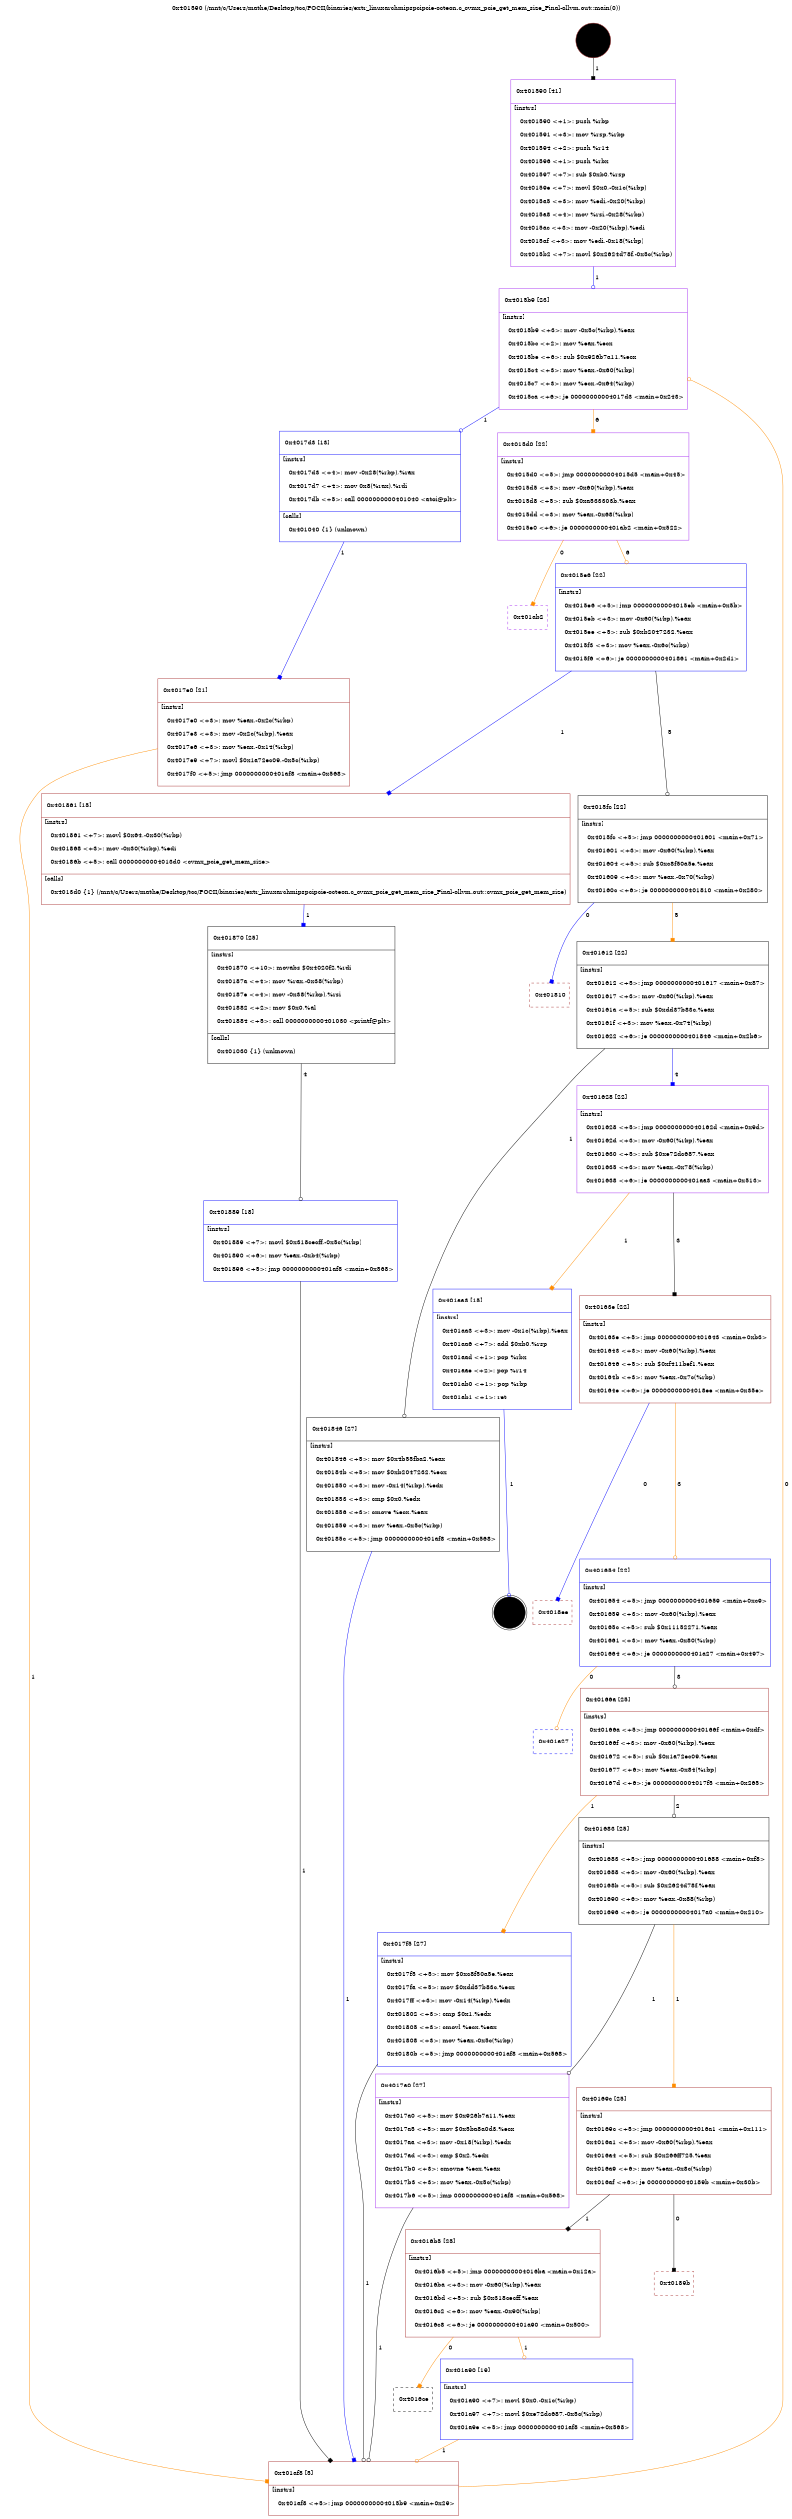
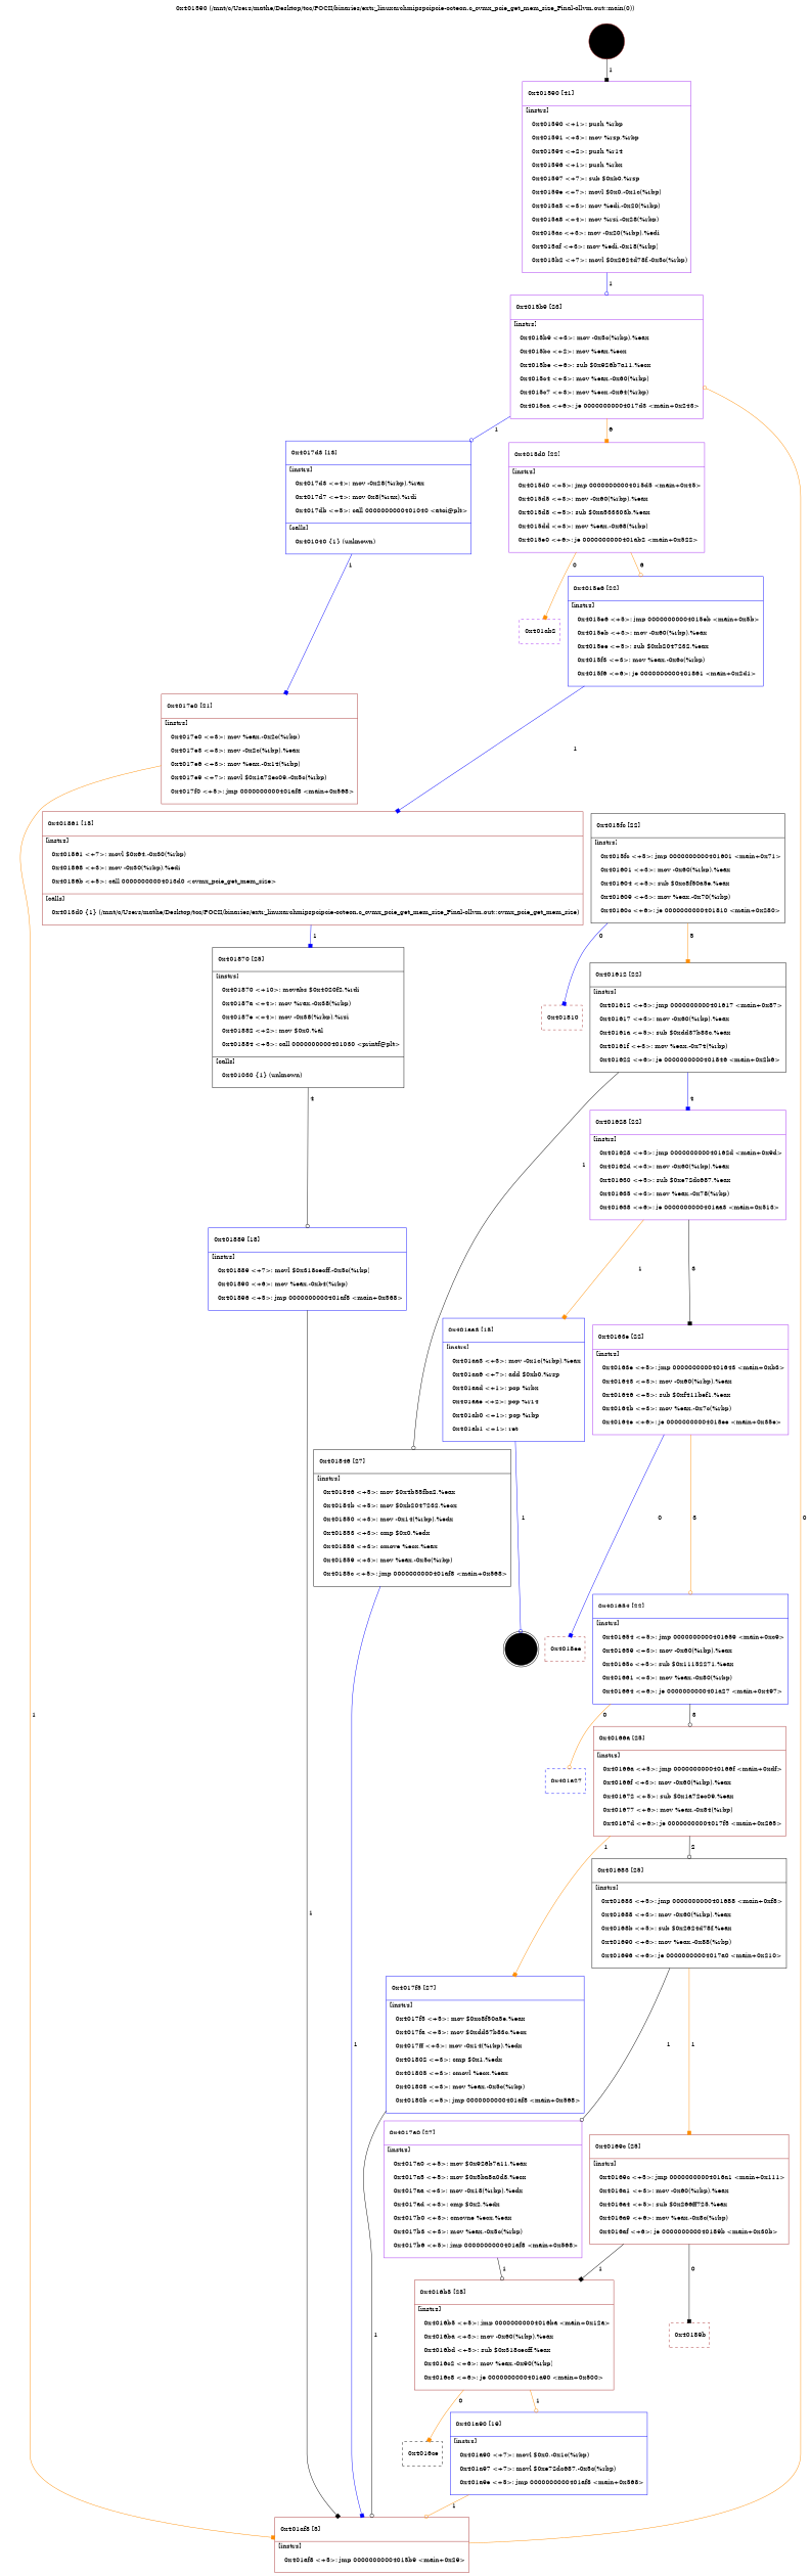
  digraph {
    label="0x401590 (/mnt/c/Users/mathe/Desktop/tcc/POCII/binaries/extr_linuxarchmipspcipcie-octeon.c_cvmx_pcie_get_mem_size_Final-ollvm.out::main(0))"
    labelloc=t
    node [color=brown shape=record]
    edge [arrowhead=box color=darkorange]
    Entry [fillcolor=black height=0.3 shape=circle style=filled width=0.3]
    n2 [color=purple label="{\n     0x401590 [41]\l\n     | [instrs]\l\n     &nbsp;&nbsp;0x401590 \<+1\>: push %rbp\l\n     &nbsp;&nbsp;0x401591 \<+3\>: mov %rsp,%rbp\l\n     &nbsp;&nbsp;0x401594 \<+2\>: push %r14\l\n     &nbsp;&nbsp;0x401596 \<+1\>: push %rbx\l\n     &nbsp;&nbsp;0x401597 \<+7\>: sub $0xb0,%rsp\l\n     &nbsp;&nbsp;0x40159e \<+7\>: movl $0x0,-0x1c(%rbp)\l\n     &nbsp;&nbsp;0x4015a5 \<+3\>: mov %edi,-0x20(%rbp)\l\n     &nbsp;&nbsp;0x4015a8 \<+4\>: mov %rsi,-0x28(%rbp)\l\n     &nbsp;&nbsp;0x4015ac \<+3\>: mov -0x20(%rbp),%edi\l\n     &nbsp;&nbsp;0x4015af \<+3\>: mov %edi,-0x18(%rbp)\l\n     &nbsp;&nbsp;0x4015b2 \<+7\>: movl $0x2624d78f,-0x5c(%rbp)\l\n  }"]
    n3 [color=purple label="{\n     0x4015b9 [23]\l\n     | [instrs]\l\n     &nbsp;&nbsp;0x4015b9 \<+3\>: mov -0x5c(%rbp),%eax\l\n     &nbsp;&nbsp;0x4015bc \<+2\>: mov %eax,%ecx\l\n     &nbsp;&nbsp;0x4015be \<+6\>: sub $0x926b7a11,%ecx\l\n     &nbsp;&nbsp;0x4015c4 \<+3\>: mov %eax,-0x60(%rbp)\l\n     &nbsp;&nbsp;0x4015c7 \<+3\>: mov %ecx,-0x64(%rbp)\l\n     &nbsp;&nbsp;0x4015ca \<+6\>: je 00000000004017d3 \<main+0x243\>\l\n  }"]
    n4 [color=blue label="{\n     0x4017d3 [13]\l\n     | [instrs]\l\n     &nbsp;&nbsp;0x4017d3 \<+4\>: mov -0x28(%rbp),%rax\l\n     &nbsp;&nbsp;0x4017d7 \<+4\>: mov 0x8(%rax),%rdi\l\n     &nbsp;&nbsp;0x4017db \<+5\>: call 0000000000401040 \<atoi@plt\>\l\n     | [calls]\l\n     &nbsp;&nbsp;0x401040 \{1\} (unknown)\l\n  }"]
    n5 [color=purple label="{\n     0x4015d0 [22]\l\n     | [instrs]\l\n     &nbsp;&nbsp;0x4015d0 \<+5\>: jmp 00000000004015d5 \<main+0x45\>\l\n     &nbsp;&nbsp;0x4015d5 \<+3\>: mov -0x60(%rbp),%eax\l\n     &nbsp;&nbsp;0x4015d8 \<+5\>: sub $0xa533303b,%eax\l\n     &nbsp;&nbsp;0x4015dd \<+3\>: mov %eax,-0x68(%rbp)\l\n     &nbsp;&nbsp;0x4015e0 \<+6\>: je 0000000000401ab2 \<main+0x522\>\l\n  }"]
    n6 [label="{\n     0x4017e0 [21]\l\n     | [instrs]\l\n     &nbsp;&nbsp;0x4017e0 \<+3\>: mov %eax,-0x2c(%rbp)\l\n     &nbsp;&nbsp;0x4017e3 \<+3\>: mov -0x2c(%rbp),%eax\l\n     &nbsp;&nbsp;0x4017e6 \<+3\>: mov %eax,-0x14(%rbp)\l\n     &nbsp;&nbsp;0x4017e9 \<+7\>: movl $0x1a72ec09,-0x5c(%rbp)\l\n     &nbsp;&nbsp;0x4017f0 \<+5\>: jmp 0000000000401af8 \<main+0x568\>\l\n  }"]
    n7 [color=purple label="{\n     0x401ab2\l\n  }" style=dashed]
    n8 [color=blue label="{\n     0x4015e6 [22]\l\n     | [instrs]\l\n     &nbsp;&nbsp;0x4015e6 \<+5\>: jmp 00000000004015eb \<main+0x5b\>\l\n     &nbsp;&nbsp;0x4015eb \<+3\>: mov -0x60(%rbp),%eax\l\n     &nbsp;&nbsp;0x4015ee \<+5\>: sub $0xb2047232,%eax\l\n     &nbsp;&nbsp;0x4015f3 \<+3\>: mov %eax,-0x6c(%rbp)\l\n     &nbsp;&nbsp;0x4015f6 \<+6\>: je 0000000000401861 \<main+0x2d1\>\l\n  }"]
    n9 [label="{\n     0x401af8 [5]\l\n     | [instrs]\l\n     &nbsp;&nbsp;0x401af8 \<+5\>: jmp 00000000004015b9 \<main+0x29\>\l\n  }"]
    n10 [label="{\n     0x401861 [15]\l\n     | [instrs]\l\n     &nbsp;&nbsp;0x401861 \<+7\>: movl $0x64,-0x30(%rbp)\l\n     &nbsp;&nbsp;0x401868 \<+3\>: mov -0x30(%rbp),%edi\l\n     &nbsp;&nbsp;0x40186b \<+5\>: call 00000000004013d0 \<cvmx_pcie_get_mem_size\>\l\n     | [calls]\l\n     &nbsp;&nbsp;0x4013d0 \{1\} (/mnt/c/Users/mathe/Desktop/tcc/POCII/binaries/extr_linuxarchmipspcipcie-octeon.c_cvmx_pcie_get_mem_size_Final-ollvm.out::cvmx_pcie_get_mem_size)\l\n  }"]
    n11 [color=black label="{\n     0x4015fc [22]\l\n     | [instrs]\l\n     &nbsp;&nbsp;0x4015fc \<+5\>: jmp 0000000000401601 \<main+0x71\>\l\n     &nbsp;&nbsp;0x401601 \<+3\>: mov -0x60(%rbp),%eax\l\n     &nbsp;&nbsp;0x401604 \<+5\>: sub $0xc8f50a5e,%eax\l\n     &nbsp;&nbsp;0x401609 \<+3\>: mov %eax,-0x70(%rbp)\l\n     &nbsp;&nbsp;0x40160c \<+6\>: je 0000000000401810 \<main+0x280\>\l\n  }"]
    Exit [color=black fillcolor=black height=0.3 peripheries=2 shape=circle style=filled width=0.3]
    n13 [color=black label="{\n     0x401870 [25]\l\n     | [instrs]\l\n     &nbsp;&nbsp;0x401870 \<+10\>: movabs $0x4020f2,%rdi\l\n     &nbsp;&nbsp;0x40187a \<+4\>: mov %rax,-0x38(%rbp)\l\n     &nbsp;&nbsp;0x40187e \<+4\>: mov -0x38(%rbp),%rsi\l\n     &nbsp;&nbsp;0x401882 \<+2\>: mov $0x0,%al\l\n     &nbsp;&nbsp;0x401884 \<+5\>: call 0000000000401030 \<printf@plt\>\l\n     | [calls]\l\n     &nbsp;&nbsp;0x401030 \{1\} (unknown)\l\n  }"]
    n14 [label="{\n     0x401810\l\n  }" style=dashed]
    n15 [color=black label="{\n     0x401612 [22]\l\n     | [instrs]\l\n     &nbsp;&nbsp;0x401612 \<+5\>: jmp 0000000000401617 \<main+0x87\>\l\n     &nbsp;&nbsp;0x401617 \<+3\>: mov -0x60(%rbp),%eax\l\n     &nbsp;&nbsp;0x40161a \<+5\>: sub $0xdd37b83c,%eax\l\n     &nbsp;&nbsp;0x40161f \<+3\>: mov %eax,-0x74(%rbp)\l\n     &nbsp;&nbsp;0x401622 \<+6\>: je 0000000000401846 \<main+0x2b6\>\l\n  }"]
    n16 [color=black label="{\n     0x4016ce\l\n  }" style=dashed]
    n17 [color=blue label="{\n     0x401889 [18]\l\n     | [instrs]\l\n     &nbsp;&nbsp;0x401889 \<+7\>: movl $0x318cecff,-0x5c(%rbp)\l\n     &nbsp;&nbsp;0x401890 \<+6\>: mov %eax,-0xb4(%rbp)\l\n     &nbsp;&nbsp;0x401896 \<+5\>: jmp 0000000000401af8 \<main+0x568\>\l\n  }"]
    n18 [color=black label="{\n     0x401846 [27]\l\n     | [instrs]\l\n     &nbsp;&nbsp;0x401846 \<+5\>: mov $0x4b55fba2,%eax\l\n     &nbsp;&nbsp;0x40184b \<+5\>: mov $0xb2047232,%ecx\l\n     &nbsp;&nbsp;0x401850 \<+3\>: mov -0x14(%rbp),%edx\l\n     &nbsp;&nbsp;0x401853 \<+3\>: cmp $0x0,%edx\l\n     &nbsp;&nbsp;0x401856 \<+3\>: cmove %ecx,%eax\l\n     &nbsp;&nbsp;0x401859 \<+3\>: mov %eax,-0x5c(%rbp)\l\n     &nbsp;&nbsp;0x40185c \<+5\>: jmp 0000000000401af8 \<main+0x568\>\l\n  }"]
    n19 [color=purple label="{\n     0x401628 [22]\l\n     | [instrs]\l\n     &nbsp;&nbsp;0x401628 \<+5\>: jmp 000000000040162d \<main+0x9d\>\l\n     &nbsp;&nbsp;0x40162d \<+3\>: mov -0x60(%rbp),%eax\l\n     &nbsp;&nbsp;0x401630 \<+5\>: sub $0xe72dc687,%eax\l\n     &nbsp;&nbsp;0x401635 \<+3\>: mov %eax,-0x78(%rbp)\l\n     &nbsp;&nbsp;0x401638 \<+6\>: je 0000000000401aa3 \<main+0x513\>\l\n  }"]
    n20 [color=blue label="{\n     0x401a90 [19]\l\n     | [instrs]\l\n     &nbsp;&nbsp;0x401a90 \<+7\>: movl $0x0,-0x1c(%rbp)\l\n     &nbsp;&nbsp;0x401a97 \<+7\>: movl $0xe72dc687,-0x5c(%rbp)\l\n     &nbsp;&nbsp;0x401a9e \<+5\>: jmp 0000000000401af8 \<main+0x568\>\l\n  }"]
    n21 [color=blue label="{\n     0x401aa3 [15]\l\n     | [instrs]\l\n     &nbsp;&nbsp;0x401aa3 \<+3\>: mov -0x1c(%rbp),%eax\l\n     &nbsp;&nbsp;0x401aa6 \<+7\>: add $0xb0,%rsp\l\n     &nbsp;&nbsp;0x401aad \<+1\>: pop %rbx\l\n     &nbsp;&nbsp;0x401aae \<+2\>: pop %r14\l\n     &nbsp;&nbsp;0x401ab0 \<+1\>: pop %rbp\l\n     &nbsp;&nbsp;0x401ab1 \<+1\>: ret\l\n  }"]
-   n22 [label="{\n     0x40163e [22]\l\n     | [instrs]\l\n     &nbsp;&nbsp;0x40163e \<+5\>: jmp 0000000000401643 \<main+0xb3\>\l\n     &nbsp;&nbsp;0x401643 \<+3\>: mov -0x60(%rbp),%eax\l\n     &nbsp;&nbsp;0x401646 \<+5\>: sub $0xf411bef1,%eax\l\n     &nbsp;&nbsp;0x40164b \<+3\>: mov %eax,-0x7c(%rbp)\l\n     &nbsp;&nbsp;0x40164e \<+6\>: je 00000000004018ee \<main+0x35e\>\l\n  }"]
+   n22 [color=purple label="{\n     0x40163e [22]\l\n     | [instrs]\l\n     &nbsp;&nbsp;0x40163e \<+5\>: jmp 0000000000401643 \<main+0xb3\>\l\n     &nbsp;&nbsp;0x401643 \<+3\>: mov -0x60(%rbp),%eax\l\n     &nbsp;&nbsp;0x401646 \<+5\>: sub $0xf411bef1,%eax\l\n     &nbsp;&nbsp;0x40164b \<+3\>: mov %eax,-0x7c(%rbp)\l\n     &nbsp;&nbsp;0x40164e \<+6\>: je 00000000004018ee \<main+0x35e\>\l\n  }"]
    n23 [label="{\n     0x4016b5 [25]\l\n     | [instrs]\l\n     &nbsp;&nbsp;0x4016b5 \<+5\>: jmp 00000000004016ba \<main+0x12a\>\l\n     &nbsp;&nbsp;0x4016ba \<+3\>: mov -0x60(%rbp),%eax\l\n     &nbsp;&nbsp;0x4016bd \<+5\>: sub $0x318cecff,%eax\l\n     &nbsp;&nbsp;0x4016c2 \<+6\>: mov %eax,-0x90(%rbp)\l\n     &nbsp;&nbsp;0x4016c8 \<+6\>: je 0000000000401a90 \<main+0x500\>\l\n  }"]
    n24 [label="{\n     0x4018ee\l\n  }" style=dashed]
    n25 [color=blue label="{\n     0x401654 [22]\l\n     | [instrs]\l\n     &nbsp;&nbsp;0x401654 \<+5\>: jmp 0000000000401659 \<main+0xc9\>\l\n     &nbsp;&nbsp;0x401659 \<+3\>: mov -0x60(%rbp),%eax\l\n     &nbsp;&nbsp;0x40165c \<+5\>: sub $0x11152271,%eax\l\n     &nbsp;&nbsp;0x401661 \<+3\>: mov %eax,-0x80(%rbp)\l\n     &nbsp;&nbsp;0x401664 \<+6\>: je 0000000000401a27 \<main+0x497\>\l\n  }"]
    n26 [label="{\n     0x40189b\l\n  }" style=dashed]
    n27 [color=blue label="{\n     0x401a27\l\n  }" style=dashed]
    n28 [label="{\n     0x40166a [25]\l\n     | [instrs]\l\n     &nbsp;&nbsp;0x40166a \<+5\>: jmp 000000000040166f \<main+0xdf\>\l\n     &nbsp;&nbsp;0x40166f \<+3\>: mov -0x60(%rbp),%eax\l\n     &nbsp;&nbsp;0x401672 \<+5\>: sub $0x1a72ec09,%eax\l\n     &nbsp;&nbsp;0x401677 \<+6\>: mov %eax,-0x84(%rbp)\l\n     &nbsp;&nbsp;0x40167d \<+6\>: je 00000000004017f5 \<main+0x265\>\l\n  }"]
    n29 [color=blue label="{\n     0x4017f5 [27]\l\n     | [instrs]\l\n     &nbsp;&nbsp;0x4017f5 \<+5\>: mov $0xc8f50a5e,%eax\l\n     &nbsp;&nbsp;0x4017fa \<+5\>: mov $0xdd37b83c,%ecx\l\n     &nbsp;&nbsp;0x4017ff \<+3\>: mov -0x14(%rbp),%edx\l\n     &nbsp;&nbsp;0x401802 \<+3\>: cmp $0x1,%edx\l\n     &nbsp;&nbsp;0x401805 \<+3\>: cmovl %ecx,%eax\l\n     &nbsp;&nbsp;0x401808 \<+3\>: mov %eax,-0x5c(%rbp)\l\n     &nbsp;&nbsp;0x40180b \<+5\>: jmp 0000000000401af8 \<main+0x568\>\l\n  }"]
    n30 [color=black label="{\n     0x401683 [25]\l\n     | [instrs]\l\n     &nbsp;&nbsp;0x401683 \<+5\>: jmp 0000000000401688 \<main+0xf8\>\l\n     &nbsp;&nbsp;0x401688 \<+3\>: mov -0x60(%rbp),%eax\l\n     &nbsp;&nbsp;0x40168b \<+5\>: sub $0x2624d78f,%eax\l\n     &nbsp;&nbsp;0x401690 \<+6\>: mov %eax,-0x88(%rbp)\l\n     &nbsp;&nbsp;0x401696 \<+6\>: je 00000000004017a0 \<main+0x210\>\l\n  }"]
    n31 [color=purple label="{\n     0x4017a0 [27]\l\n     | [instrs]\l\n     &nbsp;&nbsp;0x4017a0 \<+5\>: mov $0x926b7a11,%eax\l\n     &nbsp;&nbsp;0x4017a5 \<+5\>: mov $0x5ba8a0d3,%ecx\l\n     &nbsp;&nbsp;0x4017aa \<+3\>: mov -0x18(%rbp),%edx\l\n     &nbsp;&nbsp;0x4017ad \<+3\>: cmp $0x2,%edx\l\n     &nbsp;&nbsp;0x4017b0 \<+3\>: cmovne %ecx,%eax\l\n     &nbsp;&nbsp;0x4017b3 \<+3\>: mov %eax,-0x5c(%rbp)\l\n     &nbsp;&nbsp;0x4017b6 \<+5\>: jmp 0000000000401af8 \<main+0x568\>\l\n  }"]
    n32 [label="{\n     0x40169c [25]\l\n     | [instrs]\l\n     &nbsp;&nbsp;0x40169c \<+5\>: jmp 00000000004016a1 \<main+0x111\>\l\n     &nbsp;&nbsp;0x4016a1 \<+3\>: mov -0x60(%rbp),%eax\l\n     &nbsp;&nbsp;0x4016a4 \<+5\>: sub $0x266ff725,%eax\l\n     &nbsp;&nbsp;0x4016a9 \<+6\>: mov %eax,-0x8c(%rbp)\l\n     &nbsp;&nbsp;0x4016af \<+6\>: je 000000000040189b \<main+0x30b\>\l\n  }"]
    Entry -> n2 [color=black label=" 1"]
    n2 -> n3 [arrowhead=odot color=blue label=" 1"]
    n3 -> n4 [arrowhead=odot color=blue label=" 1"]
    n3 -> n5 [label=" 6"]
    n4 -> n6 [color=blue label=" 1"]
    n5 -> n7 [label=" 0"]
    n5 -> n8 [arrowhead=odot label=" 6"]
    n6 -> n9 [label=" 1"]
    n8 -> n10 [color=blue label=" 1"]
-   n8 -> n11 [arrowhead=odot color=black label=" 5"]
    n9 -> n3 [arrowhead=odot label=" 0"]
    n10 -> n13 [color=blue label=" 1"]
    n11 -> n14 [color=blue label=" 0"]
    n11 -> n15 [label=" 5"]
    n13 -> n17 [arrowhead=odot color=black label=" 4"]
    n15 -> n18 [arrowhead=odot color=black label=" 1"]
    n15 -> n19 [color=blue label=" 4"]
    n17 -> n9 [color=black label=" 1"]
    n18 -> n9 [color=blue label=" 1"]
    n19 -> n21 [label=" 1"]
    n19 -> n22 [color=black label=" 3"]
    n20 -> n9 [arrowhead=odot label=" 1"]
    n21 -> Exit [arrowhead=odot color=blue label=" 1"]
    n22 -> n24 [color=blue label=" 0"]
    n22 -> n25 [arrowhead=odot label=" 3"]
    n23 -> n16 [label=" 0"]
    n23 -> n20 [arrowhead=odot label=" 1"]
    n25 -> n27 [arrowhead=odot label=" 0"]
    n25 -> n28 [arrowhead=odot color=black label=" 3"]
    n28 -> n29 [label=" 1"]
    n28 -> n30 [arrowhead=odot color=black label=" 2"]
    n29 -> n9 [arrowhead=odot color=black label=" 1"]
    n30 -> n31 [arrowhead=odot color=black label=" 1"]
    n30 -> n32 [label=" 1"]
-   n31 -> n9 [arrowhead=odot color=black label=" 1"]
+   n31 -> n23 [arrowhead=odot color=black label=" 1"]
    n32 -> n23 [color=black label=" 1"]
    n32 -> n26 [color=black label=" 0"]
  }
